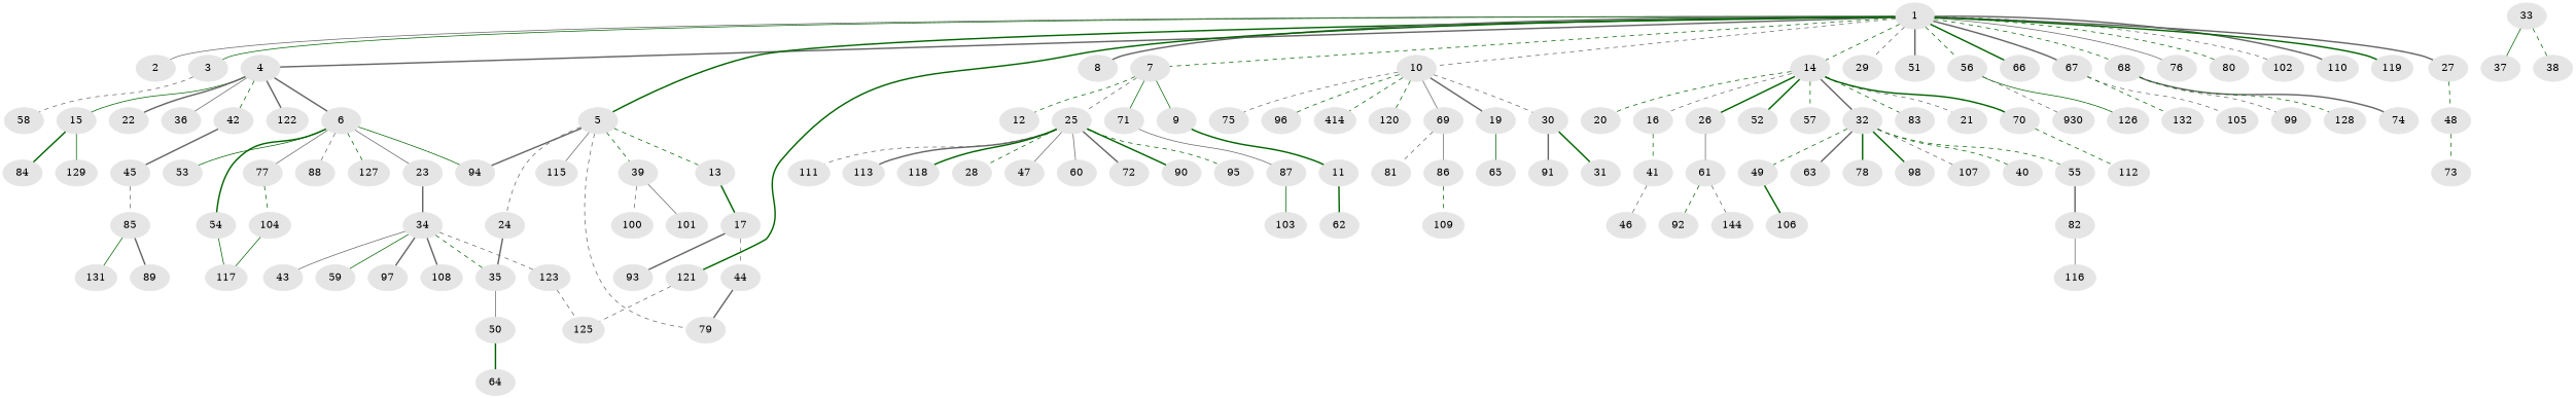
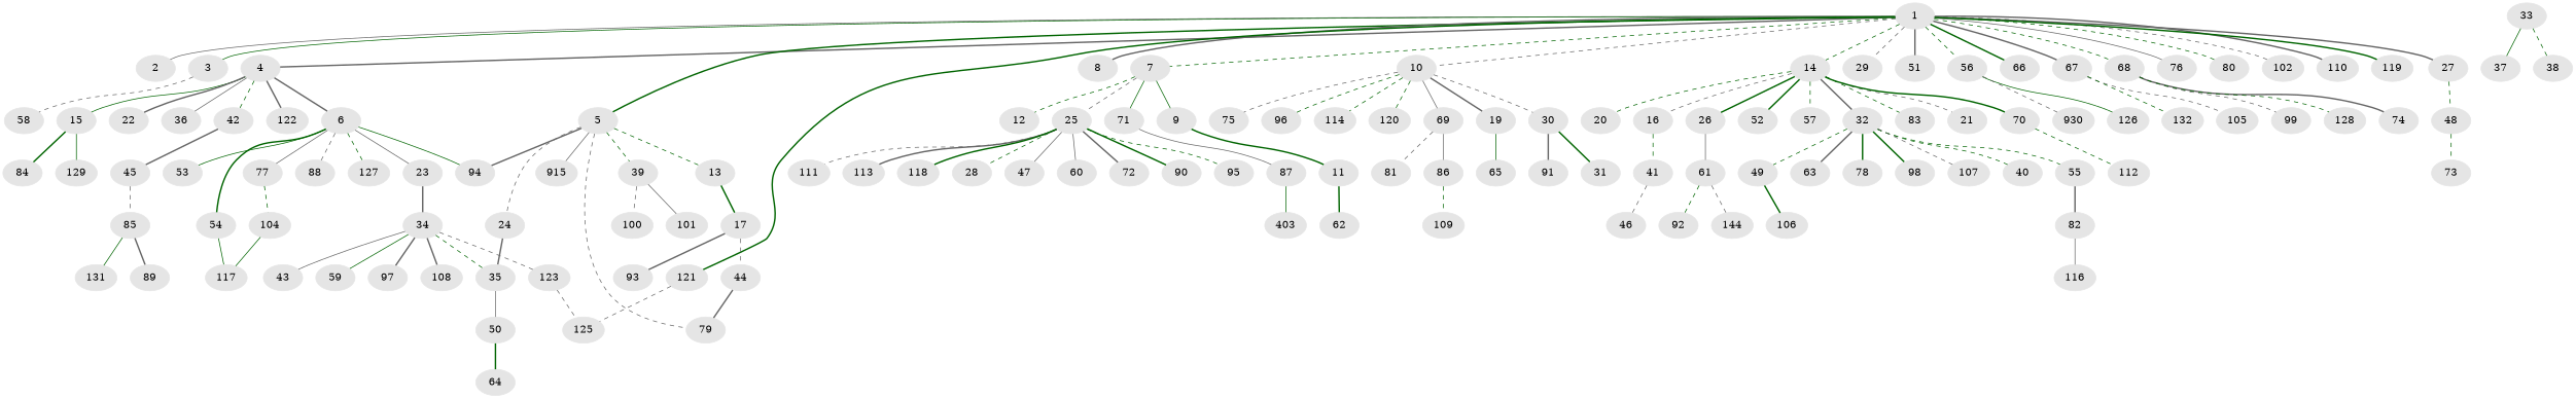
  graph {
    node [color=gray90 style=filled]
    edge [color=gray40 style=dashed]
    1
    2
    3
    4
    5
    7
    8
    10
    14
    27
    29
    51
    56
    66
    67
    68
    76
    80
    102
    110
    119
    121
    58
    6
    15
    22
    36
    42
    122
    13
    24
    39
    79
    94
-   115
+   115 [label=915]
    9
    12
    25
    71
    19
    30
    69
    75
    96
-   114 [label=414]
+   114
    120
    21
    16
    20
    26
    32
    52
    57
    70
    83
    48
    126
    n58 [label=930]
    105
    132
    74
    99
    128
    125
    23
    53
    54
    77
    88
    127
    84
    129
    45
    17
    35
    100
    101
    34
    117
    104
    11
    28
    47
    60
    72
    90
    95
    111
    113
    118
    87
    62
    65
    31
    91
    81
    86
    44
    93
    41
    61
    40
    49
    55
    63
    78
    98
    107
    112
    46
    33
    37
    38
    43
    59
    97
    108
    123
    50
    92
    n121 [label=144]
    73
    106
    82
    64
    85
    89
    131
    116
    109
-   103
+   103 [label=403]
    1 -- 2 [style=solid]
    1 -- 3 [color=darkgreen style=solid]
    1 -- 4 [style=bold]
    1 -- 5 [color=darkgreen style=bold]
    1 -- 7 [color=darkgreen]
    1 -- 8 [style=bold]
    1 -- 10
    1 -- 14 [color=darkgreen]
    1 -- 27 [style=bold]
    1 -- 29
    1 -- 51 [style=bold]
    1 -- 56 [color=darkgreen]
    1 -- 66 [color=darkgreen style=bold]
    1 -- 67 [style=bold]
    1 -- 68 [color=darkgreen]
    1 -- 76 [style=solid]
    1 -- 80 [color=darkgreen]
    1 -- 102
    1 -- 110 [style=bold]
    1 -- 119 [color=darkgreen style=bold]
    1 -- 121 [color=darkgreen style=bold]
    3 -- 58
    4 -- 6 [style=bold]
    4 -- 15 [color=darkgreen style=solid]
    4 -- 22 [style=bold]
    4 -- 36 [style=solid]
    4 -- 42 [color=darkgreen]
    4 -- 122 [style=bold]
    5 -- 13 [color=darkgreen]
    5 -- 24
    5 -- 39 [color=darkgreen]
    5 -- 79
    5 -- 94 [style=bold]
    5 -- 115 [style=solid]
    7 -- 9 [color=darkgreen style=solid]
    7 -- 12 [color=darkgreen]
    7 -- 25
    7 -- 71 [color=darkgreen style=solid]
    10 -- 19 [style=bold]
    10 -- 30
    10 -- 69 [style=solid]
    10 -- 75
    10 -- 96 [color=darkgreen]
    10 -- 114 [color=darkgreen]
    10 -- 120 [color=darkgreen]
    14 -- 21
    14 -- 16
    14 -- 20 [color=darkgreen]
    14 -- 26 [color=darkgreen style=bold]
    14 -- 32 [style=bold]
    14 -- 52 [color=darkgreen style=bold]
    14 -- 57 [color=darkgreen]
    14 -- 70 [color=darkgreen style=bold]
    14 -- 83 [color=darkgreen]
    27 -- 48 [color=darkgreen]
    56 -- 126 [color=darkgreen style=solid]
    56 -- n58
    67 -- 105
    67 -- 132 [color=darkgreen]
    68 -- 74 [style=bold]
    68 -- 99
    68 -- 128 [color=darkgreen]
    121 -- 125
    6 -- 94 [color=darkgreen style=solid]
    6 -- 23 [style=solid]
    6 -- 53 [color=darkgreen style=solid]
    6 -- 54 [color=darkgreen style=bold]
    6 -- 77 [style=solid]
    6 -- 88
    6 -- 127 [color=darkgreen]
    15 -- 84 [color=darkgreen style=bold]
    15 -- 129 [color=darkgreen style=solid]
    42 -- 45 [style=bold]
    13 -- 17 [color=darkgreen style=bold]
    24 -- 35 [style=bold]
    39 -- 100
    39 -- 101 [style=solid]
    9 -- 11 [color=darkgreen style=bold]
    25 -- 28 [color=darkgreen]
    25 -- 47 [style=solid]
    25 -- 60 [style=solid]
    25 -- 72 [style=bold]
    25 -- 90 [color=darkgreen style=bold]
    25 -- 95 [color=darkgreen]
    25 -- 111
    25 -- 113 [style=bold]
    25 -- 118 [color=darkgreen style=bold]
    71 -- 87 [style=solid]
    19 -- 65 [color=darkgreen style=solid]
    30 -- 31 [color=darkgreen style=bold]
    30 -- 91 [style=bold]
    69 -- 81
    69 -- 86 [style=solid]
    16 -- 41 [color=darkgreen]
    26 -- 61 [style=solid]
    32 -- 40 [color=darkgreen]
    32 -- 49 [color=darkgreen]
    32 -- 55 [color=darkgreen]
    32 -- 63 [style=bold]
    32 -- 78 [color=darkgreen style=bold]
    32 -- 98 [color=darkgreen style=bold]
    32 -- 107
    70 -- 112 [color=darkgreen]
    48 -- 73 [color=darkgreen]
    23 -- 34 [style=bold]
    54 -- 117 [color=darkgreen style=solid]
    77 -- 104 [color=darkgreen]
    45 -- 85
    17 -- 44
    17 -- 93 [style=bold]
    35 -- 50 [style=solid]
    34 -- 35 [color=darkgreen]
    34 -- 43 [style=solid]
    34 -- 59 [color=darkgreen style=solid]
    34 -- 97 [style=bold]
    34 -- 108 [style=bold]
    34 -- 123
    104 -- 117 [color=darkgreen style=solid]
    11 -- 62 [color=darkgreen style=bold]
    87 -- 103 [color=darkgreen style=solid]
    86 -- 109 [color=darkgreen]
    44 -- 79 [style=bold]
    41 -- 46
    61 -- 92 [color=darkgreen]
    61 -- n121
    49 -- 106 [color=darkgreen style=bold]
    55 -- 82 [style=bold]
    33 -- 37 [color=darkgreen style=solid]
    33 -- 38 [color=darkgreen]
    123 -- 125
    50 -- 64 [color=darkgreen style=bold]
    82 -- 116 [style=solid]
    85 -- 89 [style=bold]
    85 -- 131 [color=darkgreen style=solid]
  }
